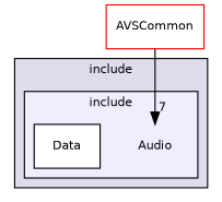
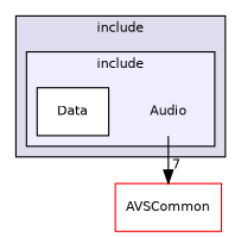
  digraph {
    compound=true
    node [fontname=Helvetica fontsize=10 shape=box fillcolor=white style=filled]
    n1 [label=Audio shape=plaintext fillcolor="" style=""]
    n2 [color=black label=Data]
    n3 [color=red label=AVSCommon]
    subgraph cluster_1 {
      bgcolor="#ddddee"
      fontname=Helvetica
      fontsize=10
      label=include
      pencolor=black
      subgraph cluster_2 {
        bgcolor="#eeeeff"
        fontname=Helvetica
        fontsize=10
        pencolor=black
        n1
        n2
      }
    }
-   n3 -> n1 [headlabel=7 labeldistance=1.5 labelfontname=Helvetica labelfontsize=10]
+   n1 -> n3 [headlabel=7 labeldistance=1.5 labelfontname=Helvetica labelfontsize=10]
  }
